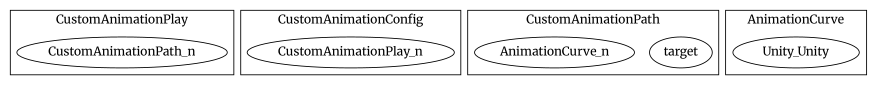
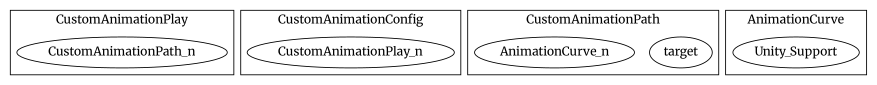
  digraph {
    fontname=Merriweather
    node [fontname=Merriweather]
    CustomAnimationPath_n
    CustomAnimationPlay_n
    target
    AnimationCurve_n
-   Unity_Support [label=Unity_Unity]
+   Unity_Support
    subgraph cluster_1 {
      label=CustomAnimationPlay
      CustomAnimationPath_n
    }
    subgraph cluster_2 {
      label=CustomAnimationConfig
      CustomAnimationPlay_n
    }
    subgraph cluster_3 {
      label=CustomAnimationPath
      target
      AnimationCurve_n
    }
    subgraph cluster_4 {
      label=AnimationCurve
      Unity_Support
    }
  }
